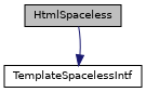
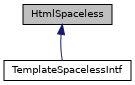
  digraph {
    node [color=black fontname=Helvetica fontsize=10 shape=record style=filled]
    n1 [fillcolor=grey75 fontcolor=black height=0.2 label=HtmlSpaceless width=0.4]
    n2 [fillcolor=white height=0.2 label=TemplateSpacelessIntf width=0.4]
-   n2 -> n1 [color=midnightblue dir=back fontname=Helvetica fontsize=10 labelfontname=Helvetica labelfontsize=10 style=solid]
+   n1 -> n2 [color=midnightblue dir=back fontname=Helvetica fontsize=10 labelfontname=Helvetica labelfontsize=10 style=solid]
  }
